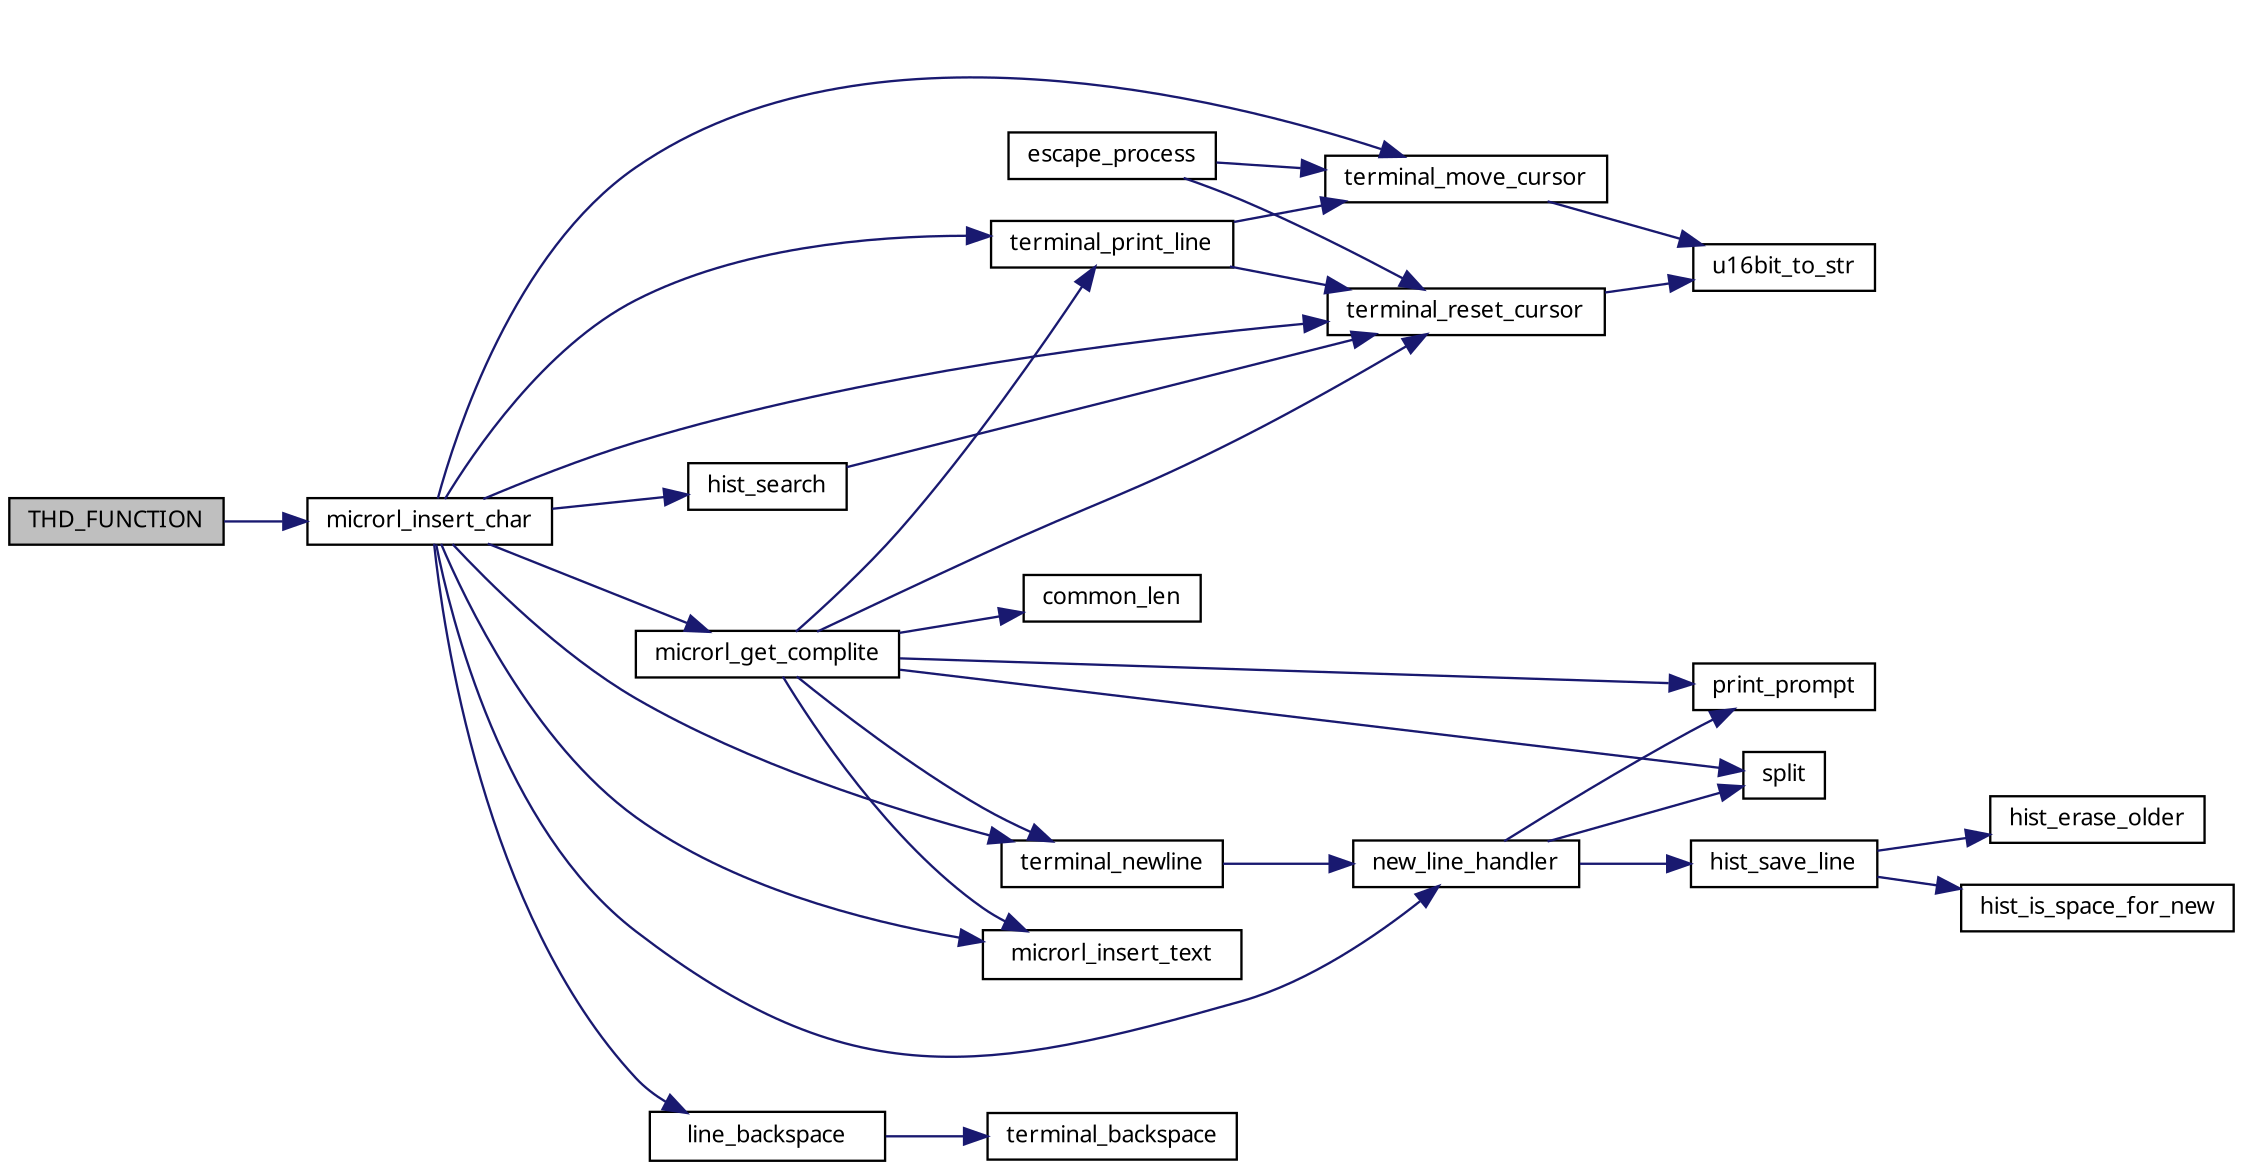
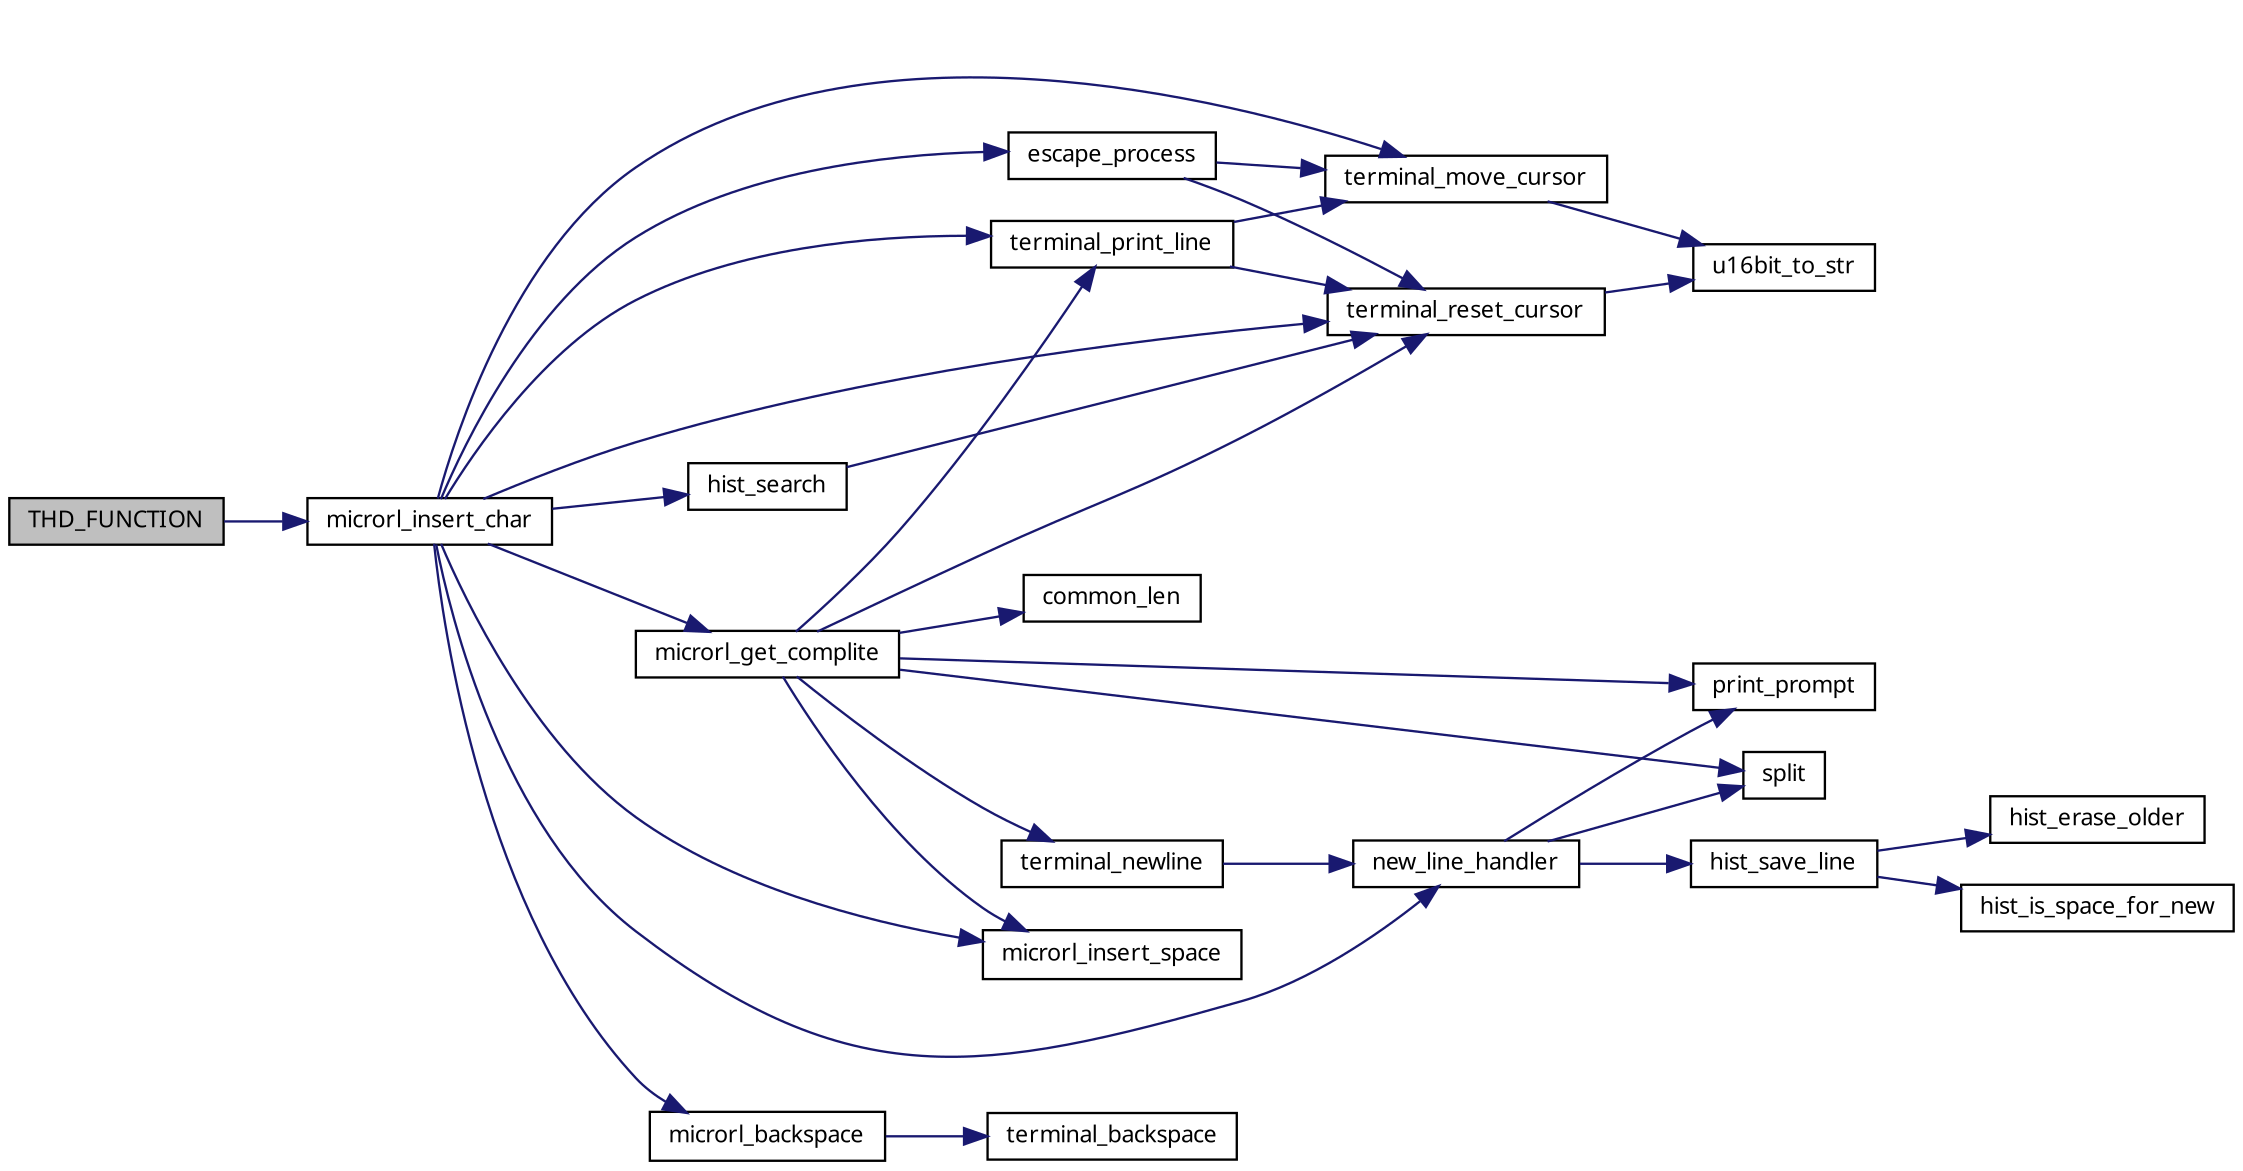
  digraph {
    fontname="Noto Sans"
    rankdir=LR
    node [color=black fillcolor=white fontname="Noto Sans" fontsize=10 shape=record style=filled]
    edge [color=midnightblue fontname="Noto Sans" fontsize=10 labelfontname=FreeSans labelfontsize=10 style=solid]
    n1 [fillcolor=grey75 fontcolor=black height=0.2 label=THD_FUNCTION width=0.4]
    n2 [height=0.2 label=microrl_insert_char width=0.4]
    n3 [height=0.2 label=escape_process width=0.4]
    n4 [height=0.2 label=hist_search width=0.4]
    n5 [height=0.2 label=terminal_print_line width=0.4]
    n6 [height=0.2 label=terminal_move_cursor width=0.4]
    n7 [height=0.2 label=terminal_reset_cursor width=0.4]
-   n8 [height=0.2 label=line_backspace width=0.4]
+   n8 [height=0.2 label=microrl_backspace width=0.4]
    n9 [height=0.2 label=microrl_get_complite width=0.4]
-   n10 [height=0.2 label=microrl_insert_text width=0.4]
+   n10 [height=0.2 label=microrl_insert_space width=0.4]
    n11 [height=0.2 label=new_line_handler width=0.4]
    n12 [height=0.2 label=u16bit_to_str width=0.4]
    n13 [height=0.2 label=terminal_backspace width=0.4]
    n14 [height=0.2 label=common_len width=0.4]
    n15 [height=0.2 label=print_prompt width=0.4]
    n16 [height=0.2 label=split width=0.4]
    n17 [height=0.2 label=terminal_newline width=0.4]
    n18 [height=0.2 label=hist_save_line width=0.4]
    n19 [height=0.2 label=hist_erase_older width=0.4]
    n20 [height=0.2 label=hist_is_space_for_new width=0.4]
    n1 -> n2
-   n2 -> n17
+   n2 -> n3
    n2 -> n4
    n2 -> n5
    n2 -> n6
    n2 -> n7
    n2 -> n8
    n2 -> n9
    n2 -> n10
    n2 -> n11
    n3 -> n6
    n3 -> n7
    n4 -> n7
    n5 -> n6
    n5 -> n7
    n6 -> n12
    n7 -> n12
    n8 -> n13
    n9 -> n5
    n9 -> n7
    n9 -> n10
    n9 -> n14
    n9 -> n15
    n9 -> n16
    n9 -> n17
    n11 -> n15
    n11 -> n16
    n11 -> n18
    n17 -> n11
    n18 -> n19
    n18 -> n20
  }
